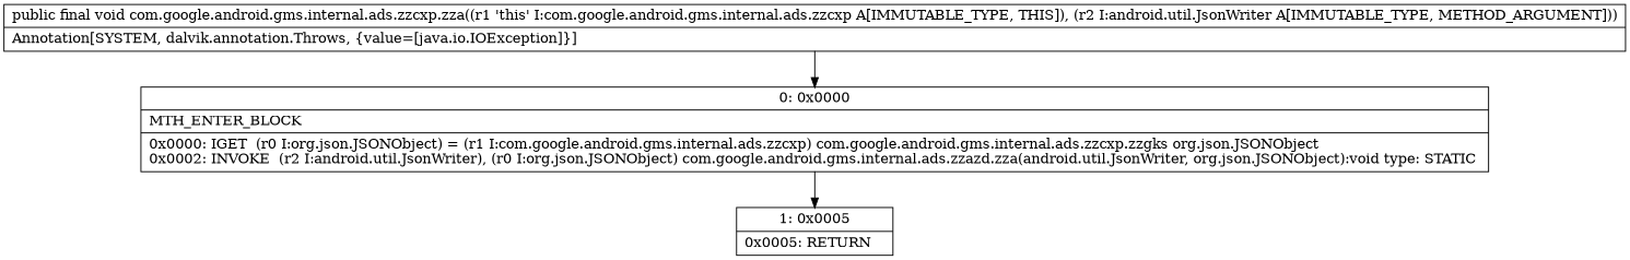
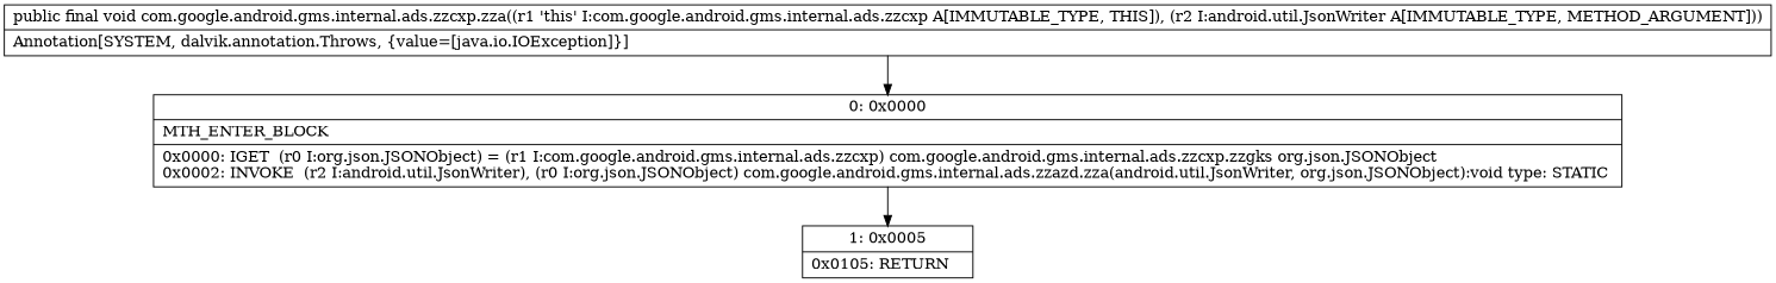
  digraph {
    node [shape=record]
    n1 [label="{0\:\ 0x0000|MTH_ENTER_BLOCK\l|0x0000: IGET  (r0 I:org.json.JSONObject) = (r1 I:com.google.android.gms.internal.ads.zzcxp) com.google.android.gms.internal.ads.zzcxp.zzgks org.json.JSONObject \l0x0002: INVOKE  (r2 I:android.util.JsonWriter), (r0 I:org.json.JSONObject) com.google.android.gms.internal.ads.zzazd.zza(android.util.JsonWriter, org.json.JSONObject):void type: STATIC \l}"]
-   n2 [label="{1\:\ 0x0005|0x0005: RETURN   \l}"]
+   n2 [label="{1\:\ 0x0005|0x0105: RETURN   \l}"]
    n3 [label="{public final void com.google.android.gms.internal.ads.zzcxp.zza((r1 'this' I:com.google.android.gms.internal.ads.zzcxp A[IMMUTABLE_TYPE, THIS]), (r2 I:android.util.JsonWriter A[IMMUTABLE_TYPE, METHOD_ARGUMENT]))  | Annotation[SYSTEM, dalvik.annotation.Throws, \{value=[java.io.IOException]\}]\l}"]
    n1 -> n2
    n3 -> n1
  }
